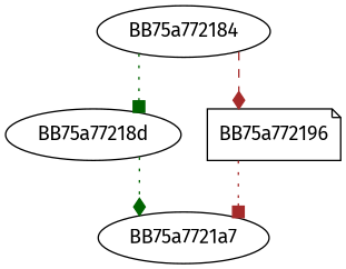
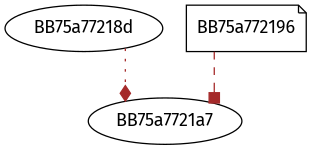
  digraph {
    fontname="Fira Sans"
    splines=ortho
    node [fontname="Fira Sans" shape=ellipse]
    edge [arrowhead=diamond color=darkgreen fontname="Fira Sans" style=dotted]
    n1 [label=BB75a77218d]
-   BB75a772184
    BB75a772196 [shape=note]
    n4 [label=BB75a7721a7]
-   n1 -> n4
-   BB75a772184 -> n1 [arrowhead=box]
-   BB75a772184 -> BB75a772196 [color=brown style=dashed]
-   BB75a772196 -> n4 [arrowhead=box color=brown]
+   n1 -> n4 [color=brown]
+   BB75a772196 -> n4 [arrowhead=box color=brown style=dashed]
  }
